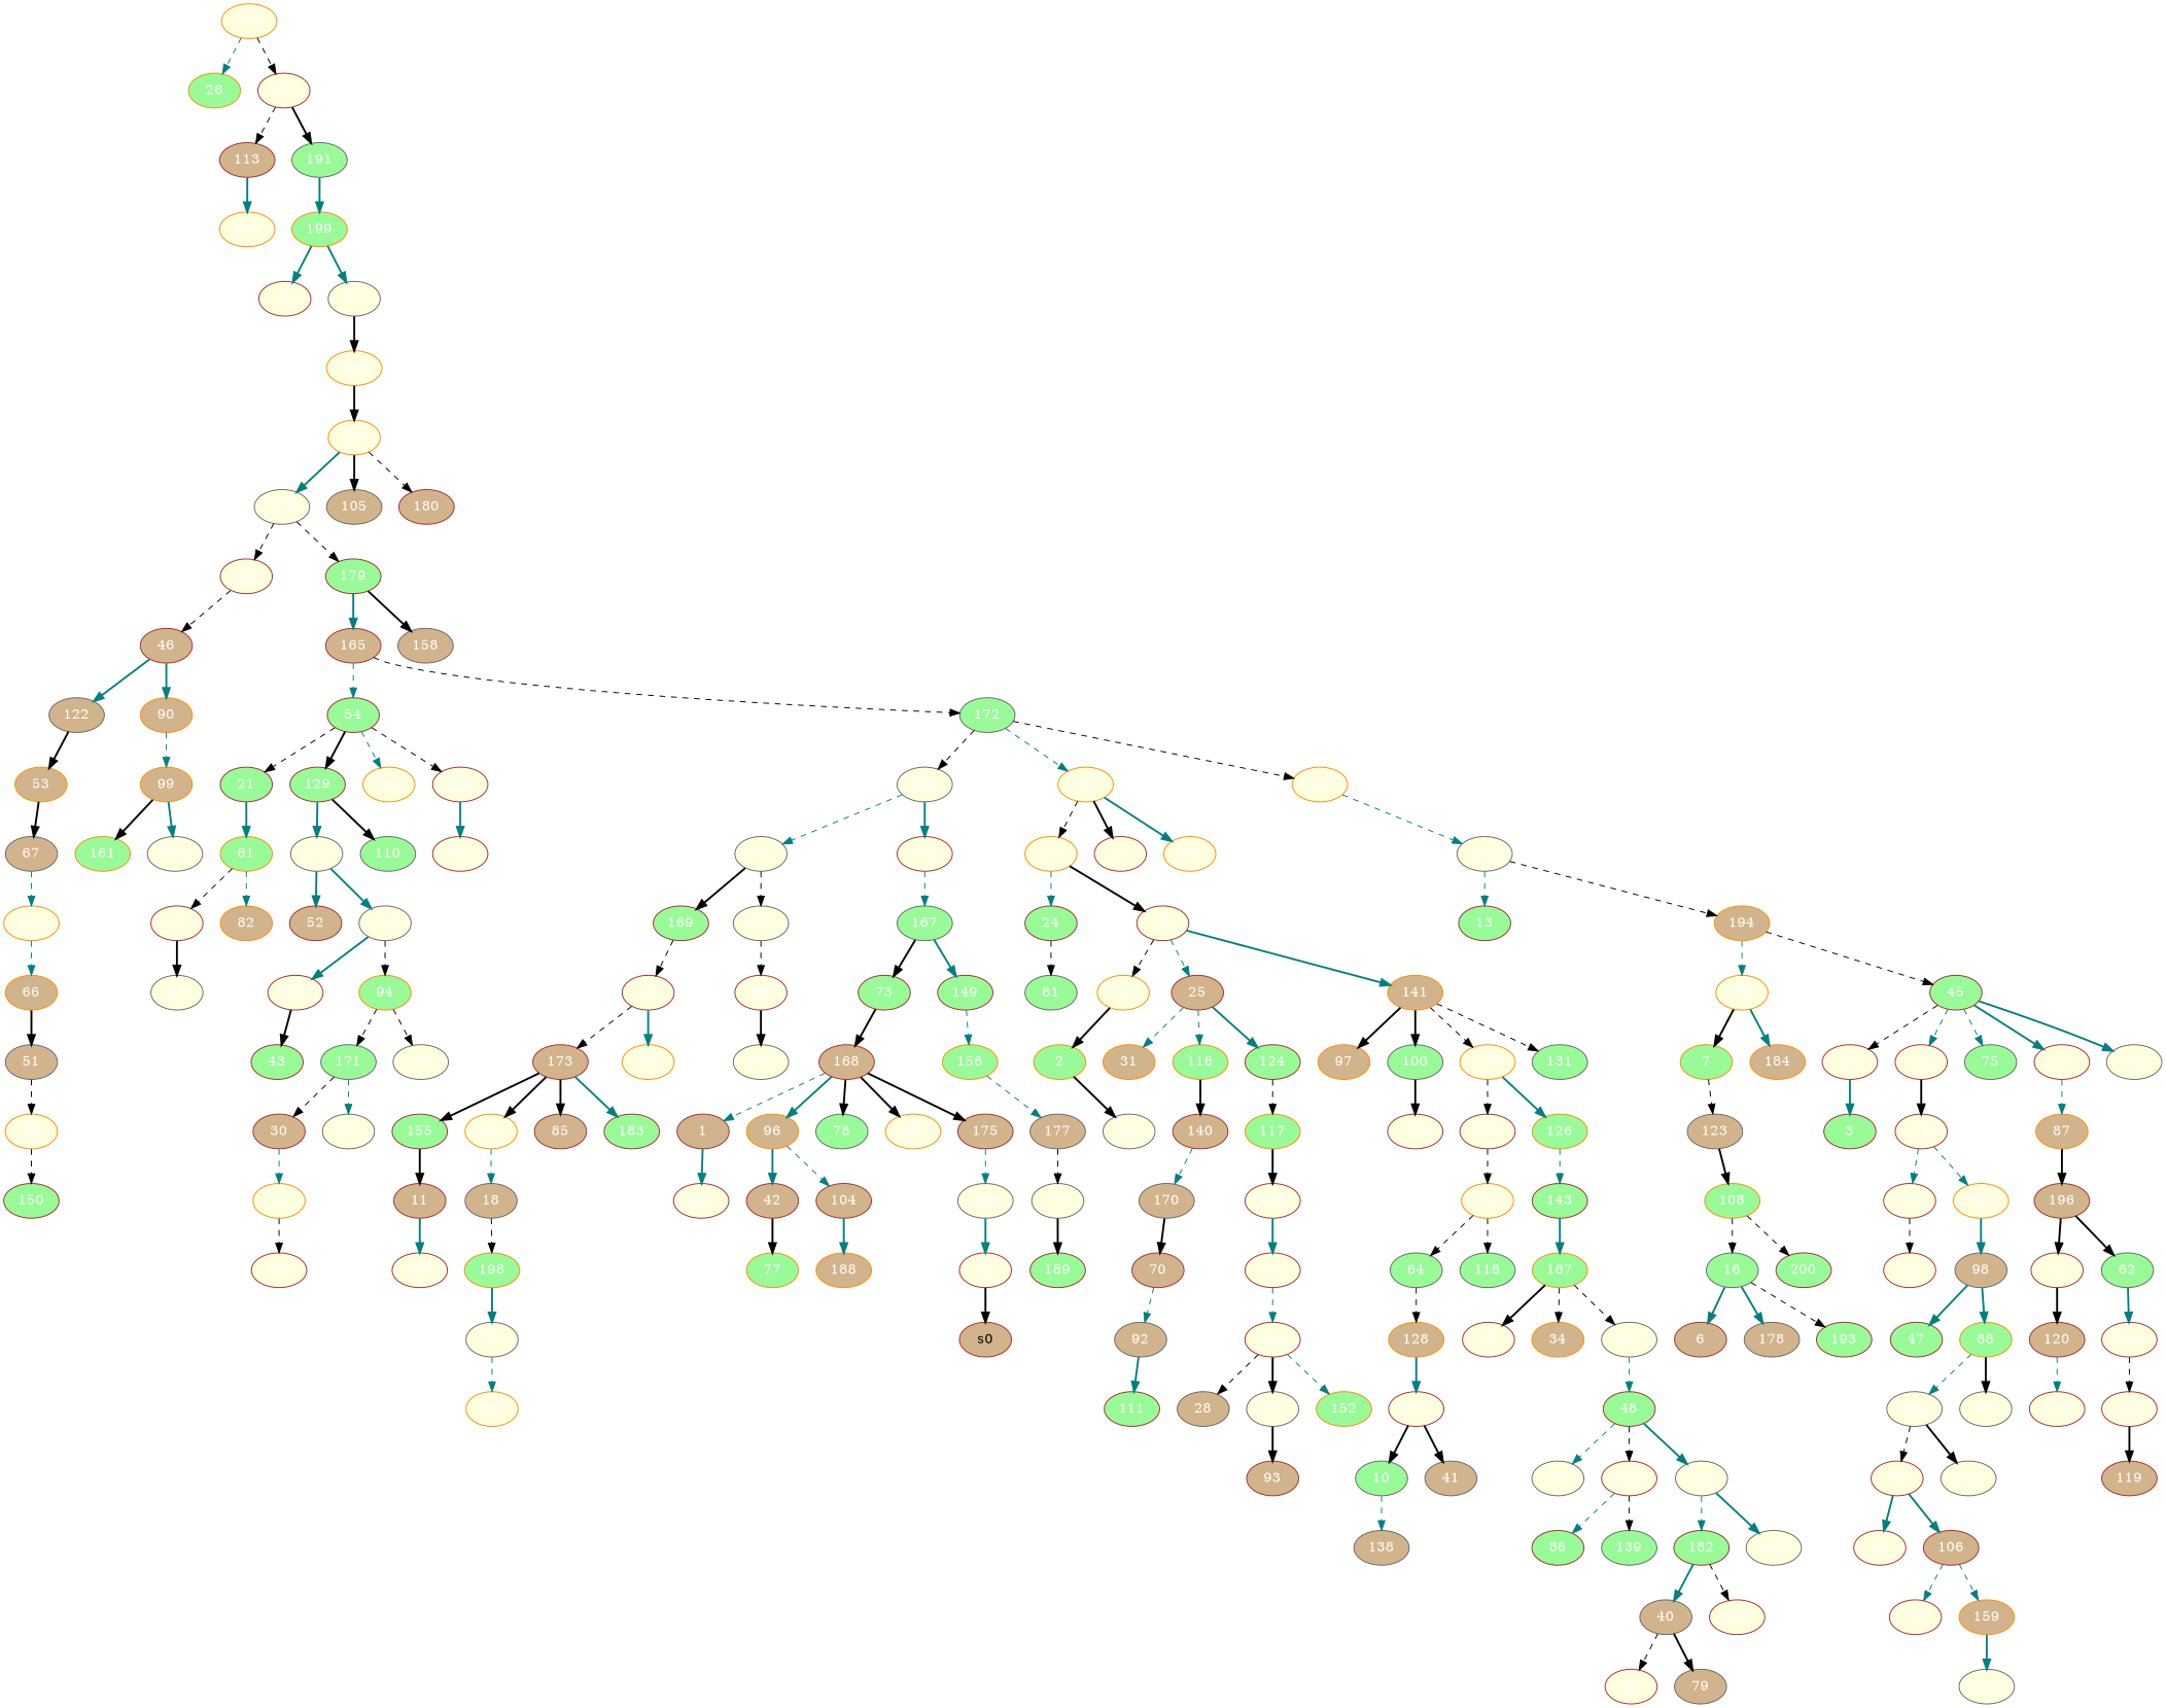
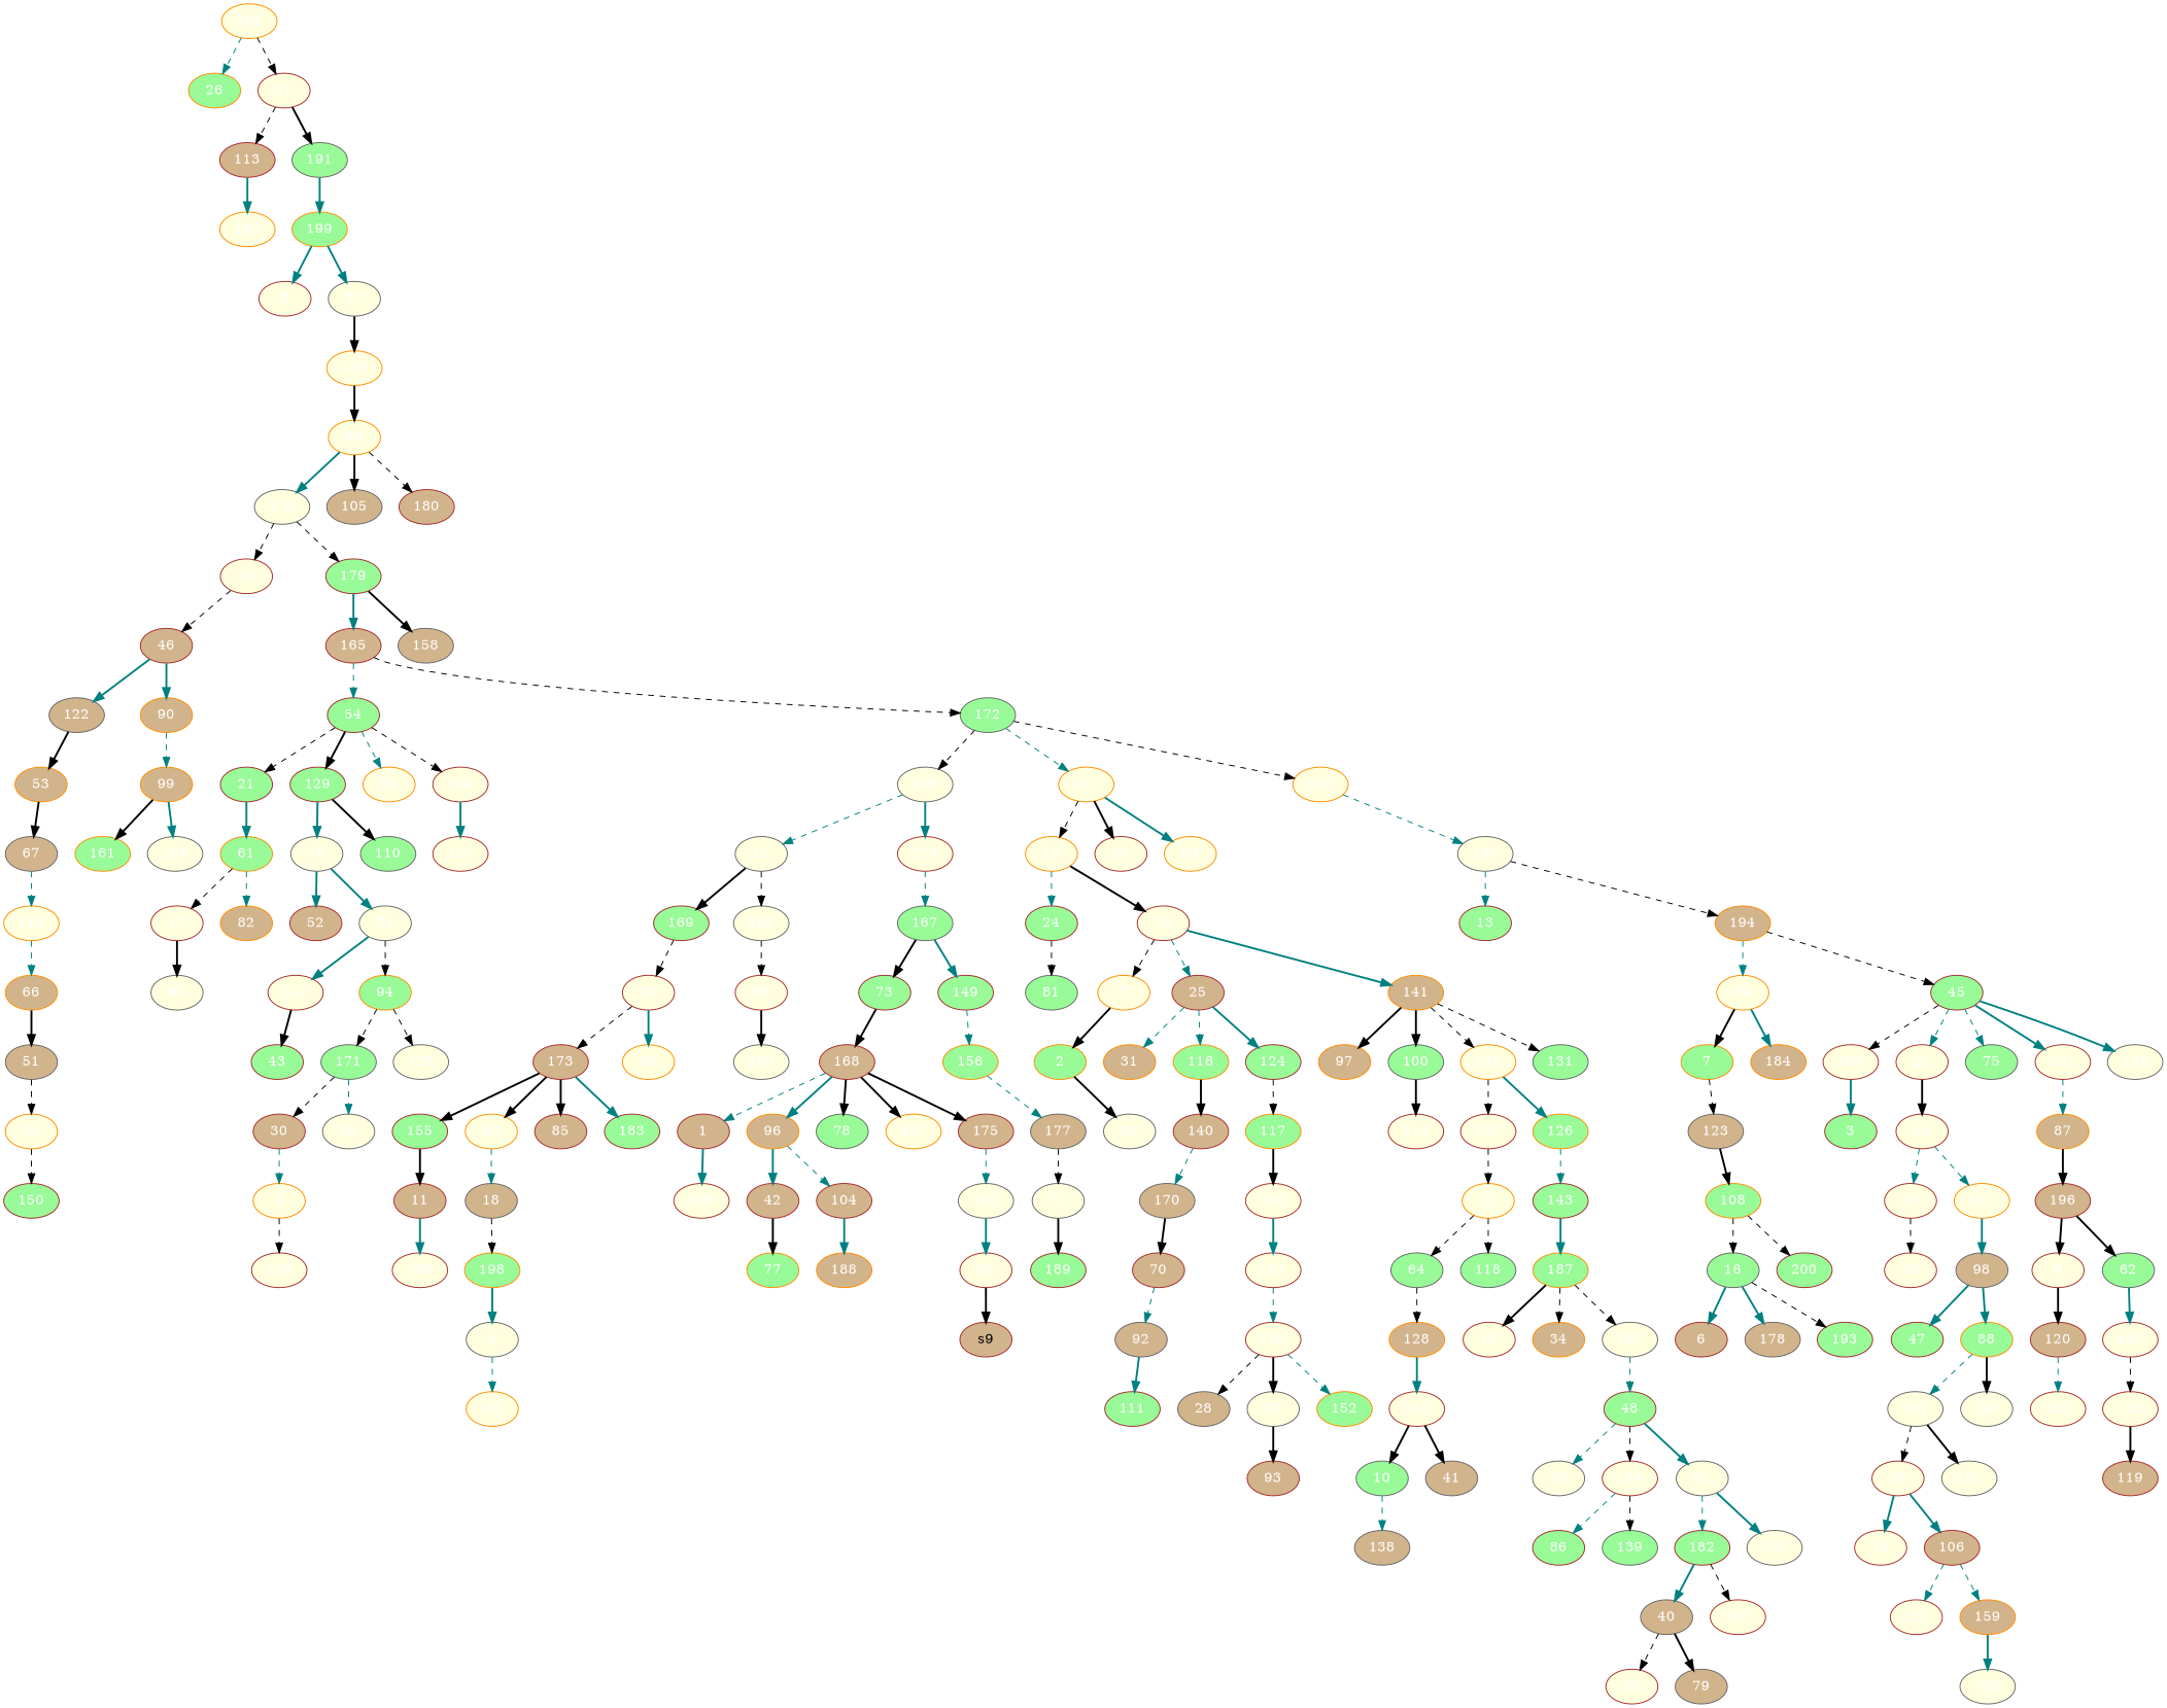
  digraph {
    node [color=brown fontcolor=white style=filled fillcolor=lightyellow]
    edge [color=black style=bold]
    168 [fillcolor=tan]
    1 [fillcolor=tan]
    96 [color=darkorange fillcolor=tan]
    78 [color=gray40 fillcolor=palegreen]
    132 [color=darkorange]
    175 [fillcolor=tan]
    109
    72 [color=darkorange]
    2 [color=darkorange fillcolor=palegreen]
    89 [color=gray40]
    153
    3 [fillcolor=palegreen]
    198 [color=darkorange fillcolor=palegreen]
    4 [color=gray40]
    63 [color=darkorange]
    30 [fillcolor=tan]
    5 [color=darkorange]
    136
    16 [color=gray40 fillcolor=palegreen]
    6 [fillcolor=tan]
    178 [color=gray40 fillcolor=tan]
    193 [fillcolor=palegreen]
    39 [color=darkorange]
    7 [color=darkorange fillcolor=palegreen]
    184 [color=darkorange fillcolor=tan]
    123 [color=gray40 fillcolor=tan]
    199 [color=darkorange fillcolor=palegreen]
    8
    37 [color=gray40]
    196 [fillcolor=tan]
    9
    62 [color=gray40 fillcolor=palegreen]
    120 [fillcolor=tan]
    115
    10 [color=gray40 fillcolor=palegreen]
    41 [color=gray40 fillcolor=tan]
    138 [color=gray40 fillcolor=tan]
    155 [fillcolor=palegreen]
    11 [fillcolor=tan]
    160
    148 [color=gray40]
    12 [color=gray40]
    174
    169 [fillcolor=palegreen]
    195 [color=gray40]
    145 [color=gray40]
    13 [fillcolor=palegreen]
    194 [color=darkorange fillcolor=tan]
    29
    14
    106 [fillcolor=tan]
    157 [color=darkorange]
    15 [color=darkorange]
    23
    83 [color=darkorange]
    24 [fillcolor=palegreen]
    38
    108 [color=darkorange fillcolor=palegreen]
    200 [fillcolor=palegreen]
    61 [color=darkorange fillcolor=palegreen]
    17
    82 [color=darkorange fillcolor=tan]
    65 [color=gray40]
    60 [color=darkorange]
    18 [color=gray40 fillcolor=tan]
    187 [color=darkorange fillcolor=palegreen]
    19
    34 [color=darkorange fillcolor=tan]
    197 [color=gray40]
    20
    173 [fillcolor=tan]
    68 [color=darkorange]
    54 [fillcolor=palegreen]
    21 [fillcolor=palegreen]
    129 [fillcolor=palegreen]
    84 [color=darkorange]
    144
    45 [fillcolor=palegreen]
    22
    75 [color=gray40 fillcolor=palegreen]
    121
    154 [color=gray40]
    55
    81 [color=gray40 fillcolor=palegreen]
    25 [fillcolor=tan]
    141 [color=darkorange fillcolor=tan]
    31 [color=darkorange fillcolor=tan]
    116 [color=darkorange fillcolor=palegreen]
    124 [fillcolor=palegreen]
    201 [color=darkorange]
    26 [color=darkorange fillcolor=palegreen]
    27
    113 [fillcolor=tan]
    191 [color=gray40 fillcolor=palegreen]
    190
    28 [color=gray40 fillcolor=tan]
    57 [color=gray40]
    152 [color=darkorange fillcolor=palegreen]
    181 [color=gray40]
    137 [color=gray40]
    171 [color=gray40 fillcolor=palegreen]
    56 [color=gray40]
    32
    159 [color=darkorange fillcolor=tan]
    130
    33 [color=darkorange]
    64 [color=gray40 fillcolor=palegreen]
    118 [color=gray40 fillcolor=palegreen]
    50
    35
    40 [color=gray40 fillcolor=tan]
    36
    79 [color=gray40 fillcolor=tan]
    186 [color=darkorange]
    182 [fillcolor=palegreen]
    107
    42 [fillcolor=tan]
    104 [fillcolor=tan]
    77 [color=darkorange fillcolor=palegreen]
    147
    43 [fillcolor=palegreen]
    176 [color=gray40]
    44
    179 [fillcolor=palegreen]
    46 [fillcolor=tan]
    122 [color=gray40 fillcolor=tan]
    90 [color=darkorange fillcolor=tan]
    98 [color=gray40 fillcolor=tan]
    47 [fillcolor=palegreen]
    88 [color=darkorange fillcolor=palegreen]
    48 [fillcolor=palegreen]
    58 [color=gray40]
    134
    91 [color=gray40]
    162 [color=gray40]
    49
-   s0 [fontcolor=black fillcolor=tan]
+   s0 [fontcolor=black fillcolor=tan label=s9]
    101 [color=darkorange]
    66 [color=darkorange fillcolor=tan]
    51 [color=gray40 fillcolor=tan]
    95 [color=darkorange]
    76 [color=gray40]
    52 [fillcolor=tan]
    74 [color=gray40]
    53 [color=darkorange fillcolor=tan]
    67 [color=gray40 fillcolor=tan]
    165 [fillcolor=tan]
    172 [color=gray40 fillcolor=palegreen]
    93 [fillcolor=tan]
    59 [color=gray40]
    85 [fillcolor=tan]
    183 [fillcolor=palegreen]
    142
    128 [color=darkorange fillcolor=tan]
    112 [color=darkorange]
    69
    163 [color=gray40]
    170 [color=gray40 fillcolor=tan]
    70 [fillcolor=tan]
    92 [color=gray40 fillcolor=tan]
    177 [color=gray40 fillcolor=tan]
    71 [color=gray40]
    189 [fillcolor=palegreen]
    167 [color=gray40 fillcolor=palegreen]
    73 [fillcolor=palegreen]
    149 [fillcolor=palegreen]
    94 [color=darkorange fillcolor=palegreen]
    110 [color=gray40 fillcolor=palegreen]
    80 [color=darkorange]
    105 [color=gray40 fillcolor=tan]
    180 [fillcolor=tan]
    86 [fillcolor=palegreen]
    139 [color=gray40 fillcolor=palegreen]
    87 [color=darkorange fillcolor=tan]
    99 [color=darkorange fillcolor=tan]
    103 [color=gray40]
    111 [fillcolor=palegreen]
    125 [color=gray40]
    150 [fillcolor=palegreen]
    97 [color=darkorange fillcolor=tan]
    100 [color=gray40 fillcolor=palegreen]
    146 [color=darkorange]
    131 [color=gray40 fillcolor=palegreen]
    161 [color=darkorange fillcolor=palegreen]
    164 [color=gray40]
    114
    102 [color=gray40]
    188 [color=darkorange fillcolor=tan]
    185 [color=darkorange]
    140 [fillcolor=tan]
    117 [color=darkorange fillcolor=palegreen]
    166
    133
    119 [fillcolor=tan]
    135
    126 [color=darkorange fillcolor=palegreen]
    143 [fillcolor=palegreen]
    127
    192 [color=darkorange]
    156 [color=darkorange fillcolor=palegreen]
    151
    158 [color=gray40 fillcolor=tan]
    168 -> 1 [color=teal style=dashed]
    168 -> 96 [color=teal]
    168 -> 78
    168 -> 132
    168 -> 175
    1 -> 109 [color=teal]
    96 -> 42 [color=teal]
    96 -> 104 [color=teal style=dashed]
    175 -> 162 [color=teal style=dashed]
    72 -> 2
    2 -> 89
    153 -> 3 [color=teal]
    198 -> 4 [color=teal]
    4 -> 63 [color=teal style=dashed]
    30 -> 5 [color=teal style=dashed]
    5 -> 136 [style=dashed]
    16 -> 6 [color=teal]
    16 -> 178 [color=teal]
    16 -> 193 [style=dashed]
    39 -> 7
    39 -> 184 [color=teal]
    7 -> 123 [style=dashed]
    123 -> 108
    199 -> 8 [color=teal]
    199 -> 37 [color=teal]
    37 -> 186
    196 -> 9
    196 -> 62
    9 -> 120
    62 -> 142 [color=teal]
    120 -> 135 [color=teal style=dashed]
    115 -> 10
    115 -> 41
    10 -> 138 [color=teal style=dashed]
    155 -> 11
    11 -> 160 [color=teal]
    148 -> 12 [color=teal style=dashed]
    148 -> 174 [color=teal]
    12 -> 169
    12 -> 195 [style=dashed]
    174 -> 167 [color=teal style=dashed]
    169 -> 20 [style=dashed]
    195 -> 69 [style=dashed]
    145 -> 13 [color=teal style=dashed]
    145 -> 194 [style=dashed]
    194 -> 39 [color=teal style=dashed]
    194 -> 45 [style=dashed]
    29 -> 14 [color=teal]
    29 -> 106 [color=teal]
    106 -> 32 [color=teal style=dashed]
    106 -> 159 [color=teal style=dashed]
    157 -> 15 [style=dashed]
    157 -> 23
    157 -> 83 [color=teal]
    15 -> 24 [color=teal style=dashed]
    15 -> 38
    24 -> 81 [style=dashed]
    38 -> 72 [style=dashed]
    38 -> 25 [color=teal style=dashed]
    38 -> 141 [color=teal]
    108 -> 16 [style=dashed]
    108 -> 200 [style=dashed]
    61 -> 17 [style=dashed]
    61 -> 82 [color=teal style=dashed]
    17 -> 65
    60 -> 18 [color=teal style=dashed]
    18 -> 198 [style=dashed]
    187 -> 19
    187 -> 34 [style=dashed]
    187 -> 197 [style=dashed]
    197 -> 48 [color=teal style=dashed]
    20 -> 173 [style=dashed]
    20 -> 68 [color=teal]
    173 -> 155
    173 -> 60
    173 -> 85
    173 -> 183 [color=teal]
    54 -> 21 [style=dashed]
    54 -> 129
    54 -> 84 [color=teal style=dashed]
    54 -> 144 [style=dashed]
    21 -> 61 [color=teal]
    129 -> 76 [color=teal]
    129 -> 110
    144 -> 127 [color=teal]
    45 -> 153 [style=dashed]
    45 -> 22 [color=teal style=dashed]
    45 -> 75 [color=teal style=dashed]
    45 -> 121 [color=teal]
    45 -> 154 [color=teal]
    22 -> 55
    121 -> 87 [color=teal style=dashed]
    55 -> 50 [color=teal style=dashed]
    55 -> 101 [color=teal style=dashed]
    25 -> 31 [color=teal style=dashed]
    25 -> 116 [color=teal style=dashed]
    25 -> 124 [color=teal]
    141 -> 97
    141 -> 100
    141 -> 146 [style=dashed]
    141 -> 131 [style=dashed]
    116 -> 140
    124 -> 117 [style=dashed]
    201 -> 26 [color=teal style=dashed]
    201 -> 27 [style=dashed]
    27 -> 113 [style=dashed]
    27 -> 191
    113 -> 185 [color=teal]
    191 -> 199 [color=teal]
    190 -> 28 [style=dashed]
    190 -> 57
    190 -> 152 [color=teal style=dashed]
    57 -> 93
    181 -> 29 [style=dashed]
    181 -> 137
    171 -> 30 [style=dashed]
    171 -> 56 [color=teal style=dashed]
    159 -> 102 [color=teal]
    130 -> 33 [style=dashed]
    33 -> 64 [style=dashed]
    33 -> 118 [style=dashed]
    64 -> 128 [style=dashed]
    50 -> 35 [style=dashed]
    40 -> 36 [style=dashed]
    40 -> 79
    186 -> 80
    182 -> 40 [color=teal]
    182 -> 107 [style=dashed]
    42 -> 77
    104 -> 188 [color=teal]
    147 -> 43
    176 -> 44 [style=dashed]
    176 -> 179 [style=dashed]
    44 -> 46 [style=dashed]
    179 -> 165 [color=teal]
    179 -> 158
    46 -> 122 [color=teal]
    46 -> 90 [color=teal]
    122 -> 53
    90 -> 99 [color=teal style=dashed]
    98 -> 47 [color=teal]
    98 -> 88 [color=teal]
    88 -> 181 [color=teal style=dashed]
    88 -> 59
    48 -> 58 [color=teal style=dashed]
    48 -> 134 [style=dashed]
    48 -> 91 [color=teal]
    134 -> 86 [color=teal style=dashed]
    134 -> 139 [style=dashed]
    91 -> 182 [color=teal style=dashed]
    91 -> 103 [color=teal]
    162 -> 49 [color=teal]
    49 -> s0
    101 -> 98 [color=teal]
    66 -> 51
    51 -> 95 [style=dashed]
    95 -> 150 [style=dashed]
    76 -> 52 [color=teal]
    76 -> 74 [color=teal]
    74 -> 147 [color=teal]
    74 -> 94 [style=dashed]
    53 -> 67
    67 -> 112 [color=teal style=dashed]
    165 -> 54 [color=teal style=dashed]
    165 -> 172 [style=dashed]
    172 -> 148 [style=dashed]
    172 -> 157 [color=teal style=dashed]
    172 -> 192 [style=dashed]
    142 -> 133 [style=dashed]
    128 -> 115 [color=teal]
    112 -> 66 [color=teal style=dashed]
    69 -> 163
    170 -> 70
    70 -> 92 [color=teal style=dashed]
    92 -> 111 [color=teal]
    177 -> 71 [style=dashed]
    71 -> 189
    167 -> 73
    167 -> 149 [color=teal]
    73 -> 168
    149 -> 156 [color=teal style=dashed]
    94 -> 171 [style=dashed]
    94 -> 125 [style=dashed]
    80 -> 176 [color=teal]
    80 -> 105
    80 -> 180 [style=dashed]
    87 -> 196
    99 -> 161
    99 -> 164 [color=teal]
    100 -> 114
    146 -> 130 [style=dashed]
    146 -> 126 [color=teal]
    140 -> 170 [color=teal style=dashed]
    117 -> 166
    166 -> 151 [color=teal]
    133 -> 119
    126 -> 143 [color=teal style=dashed]
    143 -> 187 [color=teal]
    192 -> 145 [color=teal style=dashed]
    156 -> 177 [color=teal style=dashed]
    151 -> 190 [color=teal style=dashed]
  }
